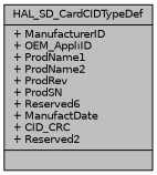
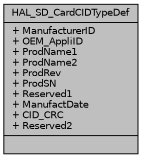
  digraph {
-   n1 [color=black fillcolor=grey75 fontcolor=black fontname=Helvetica fontsize=10 height=0.2 label="{HAL_SD_CardCIDTypeDef\n|+ ManufacturerID\l+ OEM_AppliID\l+ ProdName1\l+ ProdName2\l+ ProdRev\l+ ProdSN\l+ Reserved6\l+ ManufactDate\l+ CID_CRC\l+ Reserved2\l|}" shape=record style=filled width=0.4]
+   n1 [color=black fillcolor=grey75 fontcolor=black fontname=Helvetica fontsize=10 height=0.2 label="{HAL_SD_CardCIDTypeDef\n|+ ManufacturerID\l+ OEM_AppliID\l+ ProdName1\l+ ProdName2\l+ ProdRev\l+ ProdSN\l+ Reserved1\l+ ManufactDate\l+ CID_CRC\l+ Reserved2\l|}" shape=record style=filled width=0.4]
  }
